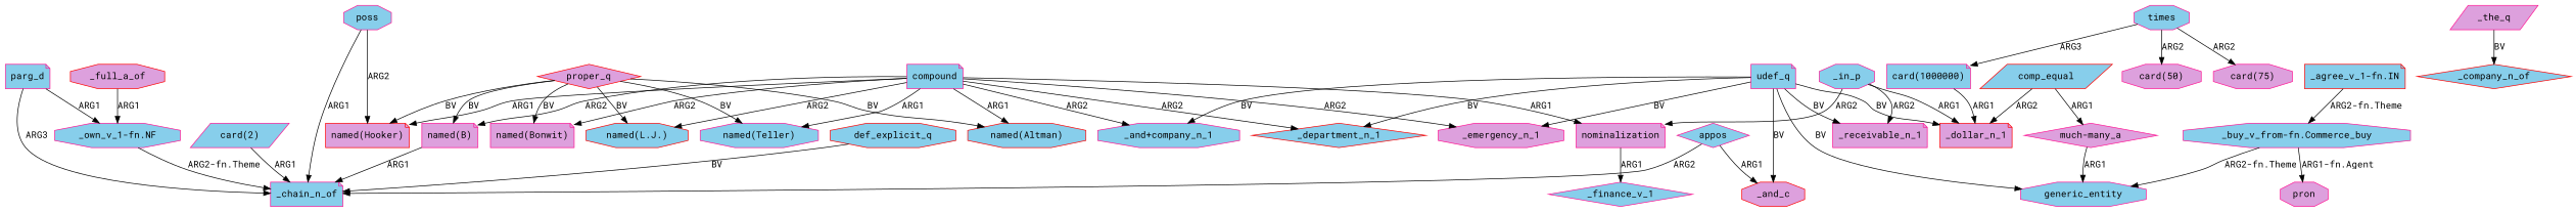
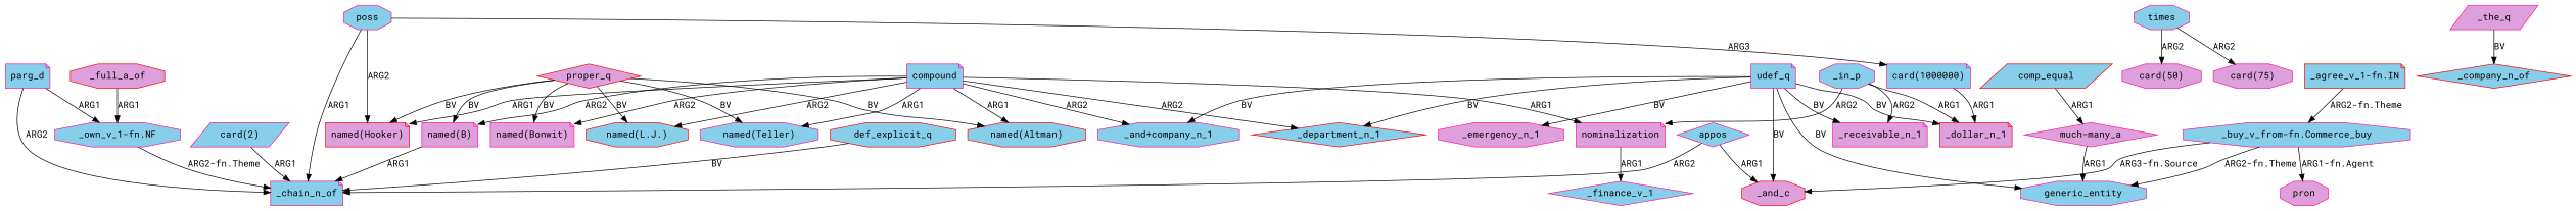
  digraph {
    fontname="Roboto Mono"
    node [color=deeppink fillcolor=skyblue fontname="Roboto Mono" shape=octagon style=filled]
    edge [fontname="Roboto Mono"]
    def_explicit_q [color=red]
    _chain_n_of [shape=note]
    pron [fillcolor=plum]
    _dollar_n_1 [color=red fillcolor=plum shape=note]
    _company_n_of [color=red shape=diamond]
    "card(50)" [fillcolor=plum]
    times
    "card(1000000)" [shape=note]
    "card(75)" [fillcolor=plum]
    compound [shape=note]
    _emergency_n_1 [fillcolor=plum]
    "named(Teller)"
    "named(L.J.)" [color=red]
    _department_n_1 [color=red shape=diamond]
    "named(Altman)" [color=red]
    "named(Hooker)" [color=red fillcolor=plum shape=note]
    "named(B)" [fillcolor=plum shape=note]
    nominalization [fillcolor=plum shape=note]
    "_and+company_n_1"
    "named(Bonwit)" [fillcolor=plum shape=note]
    _finance_v_1 [shape=diamond]
    proper_q [color=red fillcolor=plum shape=diamond]
    "card(2)" [shape=parallelogram]
    udef_q [shape=note]
    generic_entity
    _and_c [color=red fillcolor=plum]
    _receivable_n_1 [fillcolor=plum shape=note]
    poss
    appos [shape=diamond]
    _full_a_of [color=red fillcolor=plum]
    "_own_v_1-fn.NF"
    "much-many_a" [fillcolor=plum shape=diamond]
    parg_d [shape=note]
    "_agree_v_1-fn.IN" [color=red shape=note]
    "_buy_v_from-fn.Commerce_buy"
    comp_equal [color=red shape=parallelogram]
    _the_q [fillcolor=plum shape=parallelogram]
    _in_p
    def_explicit_q -> _chain_n_of [label=BV]
    times -> "card(50)" [label=ARG2]
-   times -> "card(1000000)" [label=ARG3]
+   poss -> "card(1000000)" [label=ARG3]
    times -> "card(75)" [label=ARG2]
    "card(1000000)" -> _dollar_n_1 [label=ARG1]
-   compound -> _emergency_n_1 [label=ARG2]
    compound -> "named(Teller)" [label=ARG1]
    compound -> "named(L.J.)" [label=ARG2]
    compound -> _department_n_1 [label=ARG2]
    compound -> "named(Altman)" [label=ARG1]
    compound -> "named(Hooker)" [label=ARG1]
    compound -> "named(B)" [label=ARG2]
    compound -> nominalization [label=ARG1]
    compound -> "_and+company_n_1" [label=ARG2]
    compound -> "named(Bonwit)" [label=ARG2]
    "named(B)" -> _chain_n_of [label=ARG1]
    nominalization -> _finance_v_1 [label=ARG1]
    proper_q -> "named(Teller)" [label=BV]
    proper_q -> "named(L.J.)" [label=BV]
    proper_q -> "named(Altman)" [label=BV]
    proper_q -> "named(Hooker)" [label=BV]
    proper_q -> "named(B)" [label=BV]
    proper_q -> "named(Bonwit)" [label=BV]
    "card(2)" -> _chain_n_of [label=ARG1]
    udef_q -> _dollar_n_1 [label=BV]
    udef_q -> _emergency_n_1 [label=BV]
    udef_q -> _department_n_1 [label=BV]
    udef_q -> "_and+company_n_1" [label=BV]
    udef_q -> generic_entity [label=BV]
    udef_q -> _and_c [label=BV]
    udef_q -> _receivable_n_1 [label=BV]
    poss -> _chain_n_of [label=ARG1]
    poss -> "named(Hooker)" [label=ARG2]
    appos -> _chain_n_of [label=ARG2]
    appos -> _and_c [label=ARG1]
    _full_a_of -> "_own_v_1-fn.NF" [label=ARG1]
    "_own_v_1-fn.NF" -> _chain_n_of [label="ARG2-fn.Theme"]
    "much-many_a" -> generic_entity [label=ARG1]
-   parg_d -> _chain_n_of [label=ARG3]
+   parg_d -> _chain_n_of [label=ARG2]
    parg_d -> "_own_v_1-fn.NF" [label=ARG1]
    "_agree_v_1-fn.IN" -> "_buy_v_from-fn.Commerce_buy" [label="ARG2-fn.Theme"]
    "_buy_v_from-fn.Commerce_buy" -> pron [label="ARG1-fn.Agent"]
    "_buy_v_from-fn.Commerce_buy" -> generic_entity [label="ARG2-fn.Theme"]
-   comp_equal -> _dollar_n_1 [label=ARG2]
+   "_buy_v_from-fn.Commerce_buy" -> _and_c [label="ARG3-fn.Source"]
    comp_equal -> "much-many_a" [label=ARG1]
    _the_q -> _company_n_of [label=BV]
    _in_p -> _dollar_n_1 [label=ARG1]
    _in_p -> nominalization [label=ARG2]
    _in_p -> _receivable_n_1 [label=ARG2]
  }
